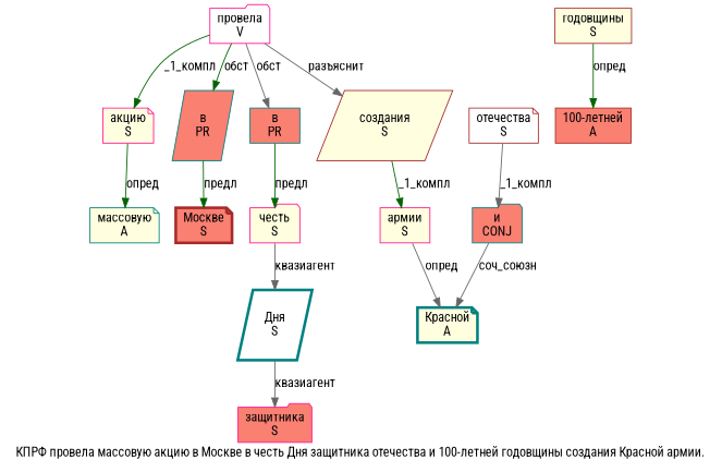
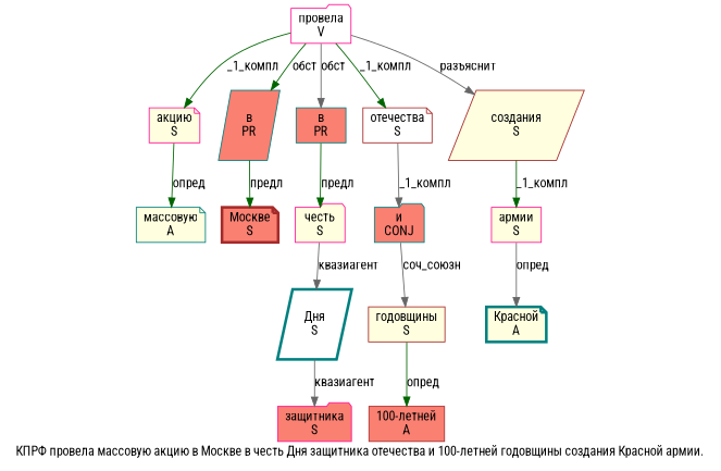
  digraph {
    fontname="Roboto Condensed"
    label="КПРФ провела массовую акцию в Москве в честь Дня защитника отечества и 100-летней годовщины создания Красной армии."
    node [color=teal fillcolor=lightyellow fontname="Roboto Condensed" penwidth=1 shape=note style=filled]
    edge [color=darkgreen fontname="Roboto Condensed"]
    n1 [color=deeppink fillcolor=white label="провела\nV" shape=folder]
    n2 [color=deeppink label="акцию\nS"]
    n3 [fillcolor=salmon label="в\nPR" shape=parallelogram]
    n4 [fillcolor=salmon label="в\nPR" shape=box]
    n5 [color=brown fillcolor=white label="отечества\nS"]
    n6 [color=brown label="создания\nS" shape=parallelogram]
    n7 [label="массовую\nA"]
    n8 [color=brown fillcolor=salmon label="Москве\nS" penwidth=3]
    n9 [color=deeppink label="честь\nS" shape=folder]
    n10 [fillcolor=salmon label="и\nCONJ" shape=folder]
    n11 [color=deeppink label="армии\nS" shape=box]
    n12 [fillcolor=white label="Дня\nS" penwidth=3 shape=parallelogram]
    n13 [color=deeppink fillcolor=salmon label="защитника\nS" shape=folder]
    n14 [color=brown label="годовщины\nS" shape=box]
    n15 [color=brown fillcolor=salmon label="100-летней\nA" shape=box]
    n16 [label="Красной\nA" penwidth=3]
    n1 -> n2 [label="_1_компл"]
    n1 -> n3 [label="обст"]
    n1 -> n4 [color=gray40 label="обст"]
+   n1 -> n5 [label="_1_компл"]
    n1 -> n6 [color=gray40 label="разъяснит"]
    n2 -> n7 [label="опред"]
    n3 -> n8 [label="предл"]
    n4 -> n9 [label="предл"]
    n5 -> n10 [color=gray40 label="_1_компл"]
    n6 -> n11 [label="_1_компл"]
    n9 -> n12 [color=gray40 label="квазиагент"]
-   n10 -> n16 [color=gray40 label="соч_союзн"]
+   n10 -> n14 [color=gray40 label="соч_союзн"]
    n11 -> n16 [color=gray40 label="опред"]
    n12 -> n13 [color=gray40 label="квазиагент"]
    n14 -> n15 [label="опред"]
  }
